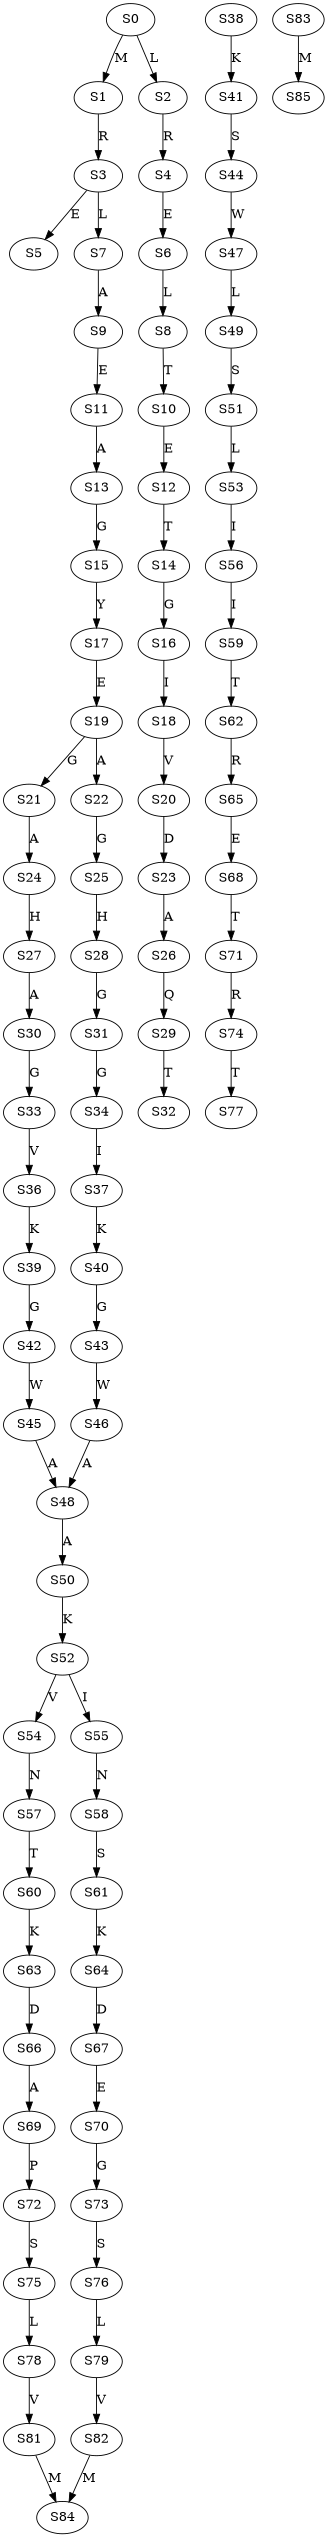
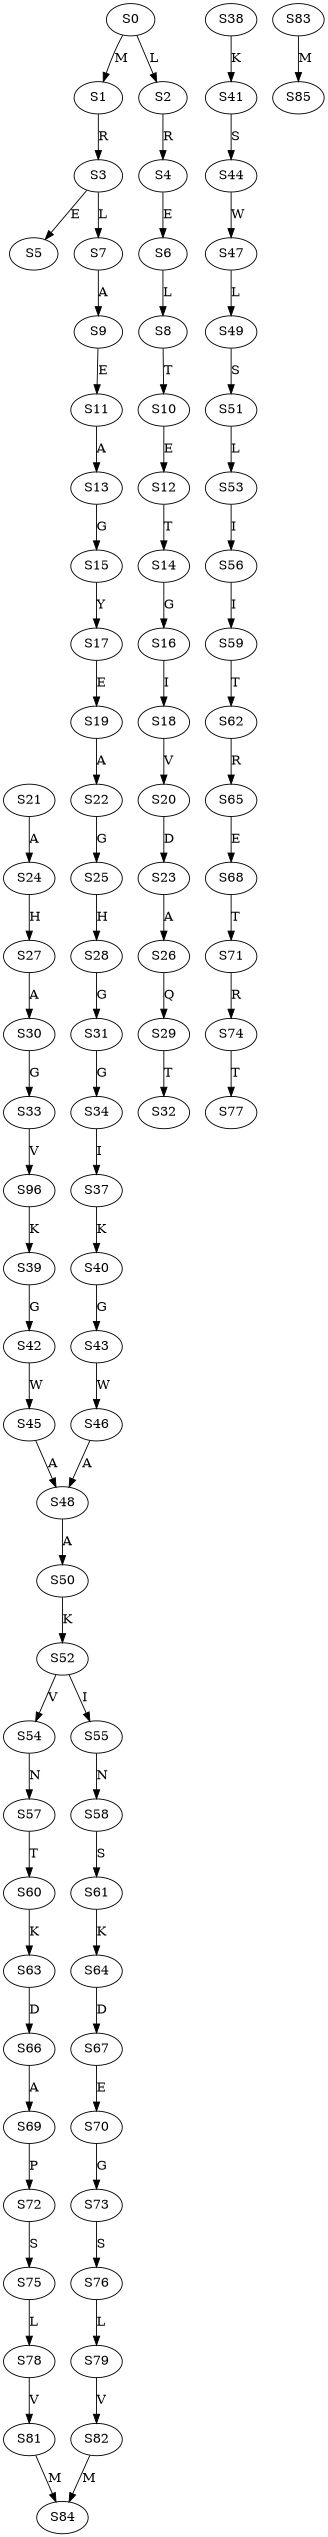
  strict digraph {
    S0
    S1
    S2
    S3
    S4
    S5
    S7
    S6
    S8
    S9
    S10
    S11
    S12
    S13
    S14
    S15
    S16
    S17
    S18
    S19
    S20
    S21
    S22
    S23
    S24
    S25
    S26
    S27
    S28
    S29
    S30
    S31
    S32
    S33
    S34
-   S36
+   S36 [label=S96]
    S37
    S39
    S40
    S38
    S41
    S42
    S43
    S44
    S45
    S46
    S47
    S48
    S49
    S50
    S51
    S52
    S53
    S54
    S55
    S56
    S57
    S58
    S59
    S60
    S61
    S62
    S63
    S64
    S65
    S66
    S67
    S68
    S69
    S70
    S71
    S72
    S73
    S74
    S75
    S76
    S77
    S78
    S79
    S81
    S82
    S84
    S83
    S85
    S0 -> S1 [label=M]
    S0 -> S2 [label=L]
    S1 -> S3 [label=R]
    S2 -> S4 [label=R]
    S3 -> S5 [label=E]
    S3 -> S7 [label=L]
    S4 -> S6 [label=E]
    S7 -> S9 [label=A]
    S6 -> S8 [label=L]
    S8 -> S10 [label=T]
    S9 -> S11 [label=E]
    S10 -> S12 [label=E]
    S11 -> S13 [label=A]
    S12 -> S14 [label=T]
    S13 -> S15 [label=G]
    S14 -> S16 [label=G]
    S15 -> S17 [label=Y]
    S16 -> S18 [label=I]
    S17 -> S19 [label=E]
    S18 -> S20 [label=V]
-   S19 -> S21 [label=G]
    S19 -> S22 [label=A]
    S20 -> S23 [label=D]
    S21 -> S24 [label=A]
    S22 -> S25 [label=G]
    S23 -> S26 [label=A]
    S24 -> S27 [label=H]
    S25 -> S28 [label=H]
    S26 -> S29 [label=Q]
    S27 -> S30 [label=A]
    S28 -> S31 [label=G]
    S29 -> S32 [label=T]
    S30 -> S33 [label=G]
    S31 -> S34 [label=G]
    S33 -> S36 [label=V]
    S34 -> S37 [label=I]
    S36 -> S39 [label=K]
    S37 -> S40 [label=K]
    S39 -> S42 [label=G]
    S40 -> S43 [label=G]
    S38 -> S41 [label=K]
    S41 -> S44 [label=S]
    S42 -> S45 [label=W]
    S43 -> S46 [label=W]
    S44 -> S47 [label=W]
    S45 -> S48 [label=A]
    S46 -> S48 [label=A]
    S47 -> S49 [label=L]
    S48 -> S50 [label=A]
    S49 -> S51 [label=S]
    S50 -> S52 [label=K]
    S51 -> S53 [label=L]
    S52 -> S54 [label=V]
    S52 -> S55 [label=I]
    S53 -> S56 [label=I]
    S54 -> S57 [label=N]
    S55 -> S58 [label=N]
    S56 -> S59 [label=I]
    S57 -> S60 [label=T]
    S58 -> S61 [label=S]
    S59 -> S62 [label=T]
    S60 -> S63 [label=K]
    S61 -> S64 [label=K]
    S62 -> S65 [label=R]
    S63 -> S66 [label=D]
    S64 -> S67 [label=D]
    S65 -> S68 [label=E]
    S66 -> S69 [label=A]
    S67 -> S70 [label=E]
    S68 -> S71 [label=T]
    S69 -> S72 [label=P]
    S70 -> S73 [label=G]
    S71 -> S74 [label=R]
    S72 -> S75 [label=S]
    S73 -> S76 [label=S]
    S74 -> S77 [label=T]
    S75 -> S78 [label=L]
    S76 -> S79 [label=L]
    S78 -> S81 [label=V]
    S79 -> S82 [label=V]
    S81 -> S84 [label=M]
    S82 -> S84 [label=M]
    S83 -> S85 [label=M]
  }
